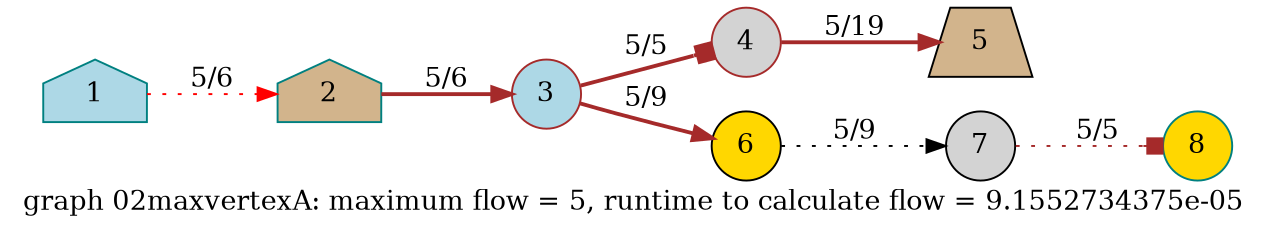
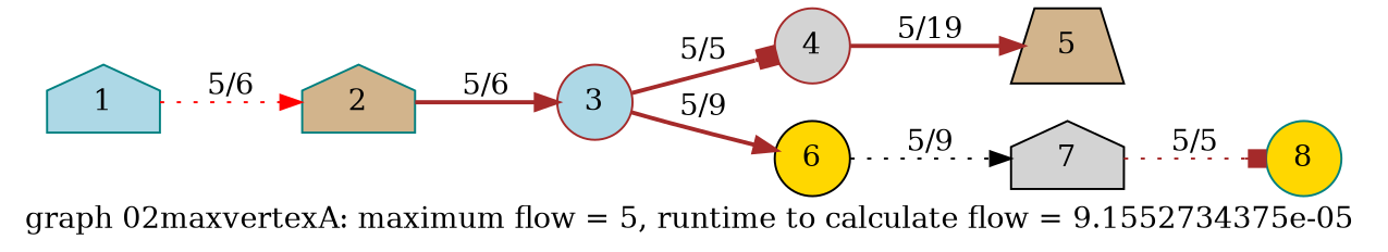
  digraph {
    label="graph 02maxvertexA: maximum flow = 5, runtime to calculate flow = 9.1552734375e-05 "
    rankdir=LR
    node [color=teal fillcolor=lightblue shape=circle style=filled]
    edge [arrowhead=normal color=brown style=bold]
    1 [shape=house]
    2 [fillcolor=tan shape=house]
    3 [color=brown]
    4 [color=brown fillcolor=lightgrey]
    6 [color=black fillcolor=gold]
    5 [color=black fillcolor=tan shape=trapezium]
-   7 [color=black fillcolor=lightgrey]
+   7 [color=black fillcolor=lightgrey shape=house]
    8 [fillcolor=gold]
    1 -> 2 [color=red label=" 5/6 " style=dotted]
    2 -> 3 [label=" 5/6 "]
    3 -> 4 [arrowhead=box label=" 5/5 "]
    3 -> 6 [label=" 5/9 "]
    4 -> 5 [label=" 5/19 "]
    6 -> 7 [color=black label=" 5/9 " style=dotted]
    7 -> 8 [arrowhead=box label=" 5/5 " style=dotted]
  }
